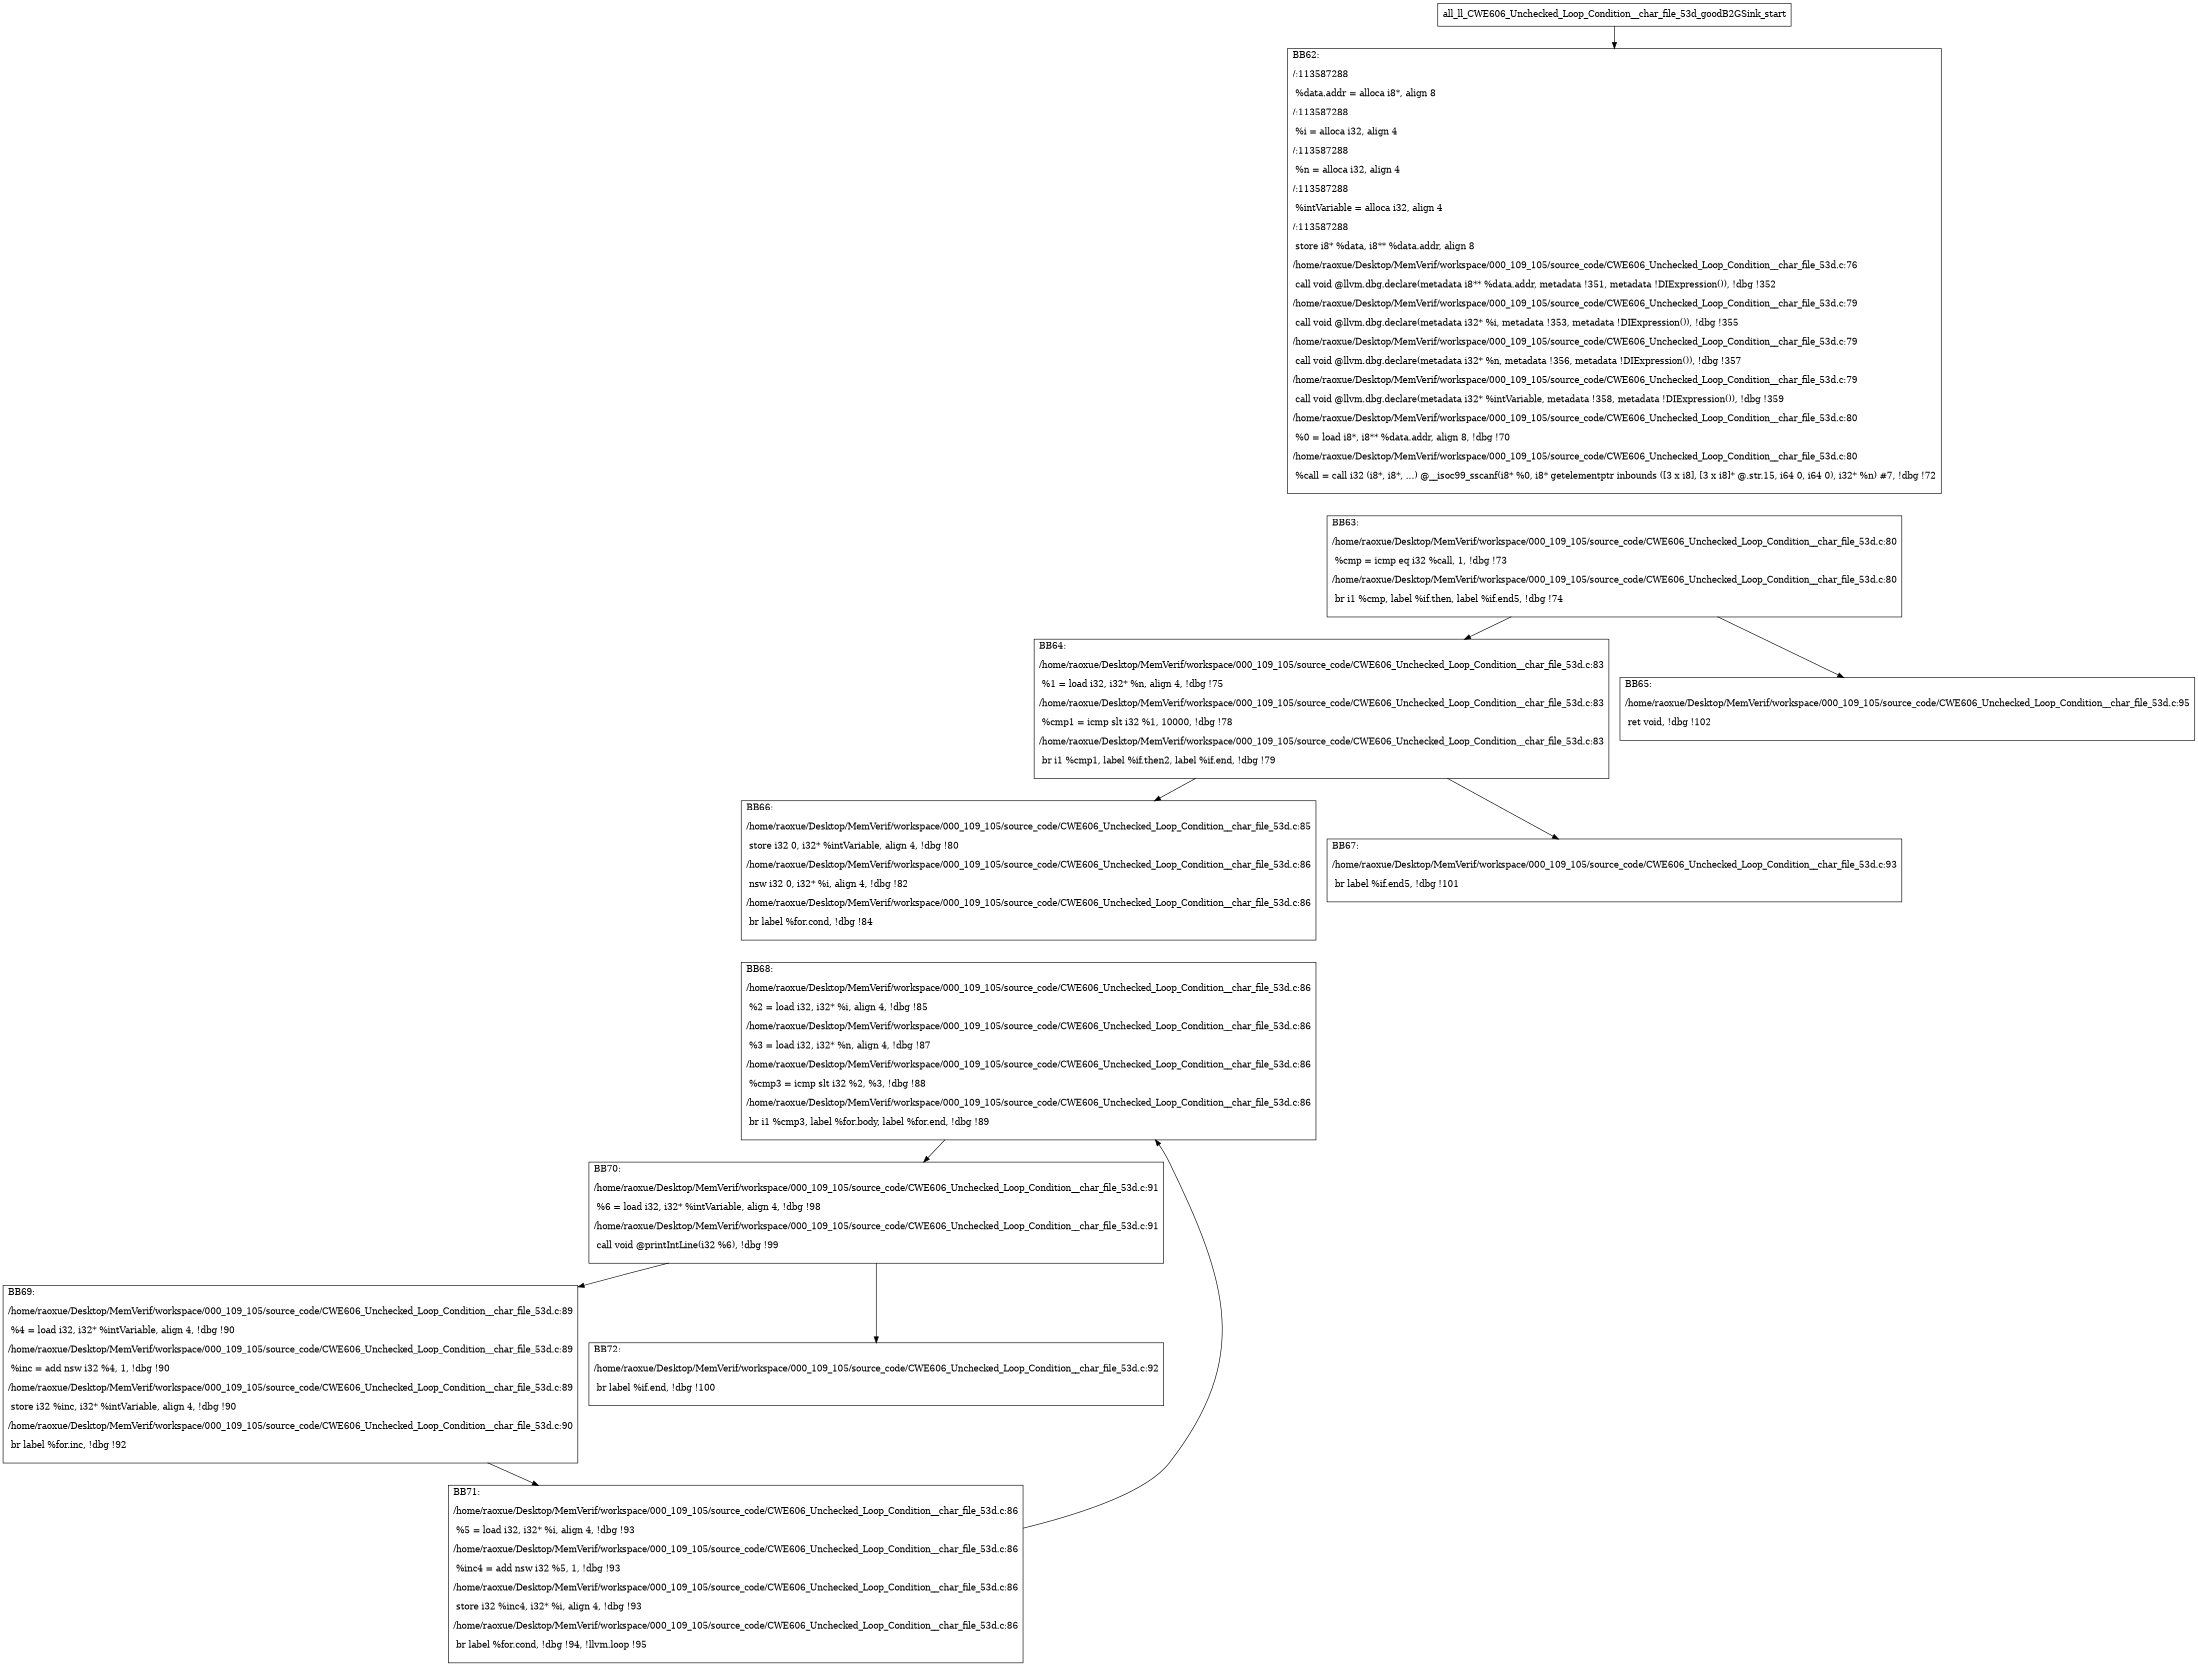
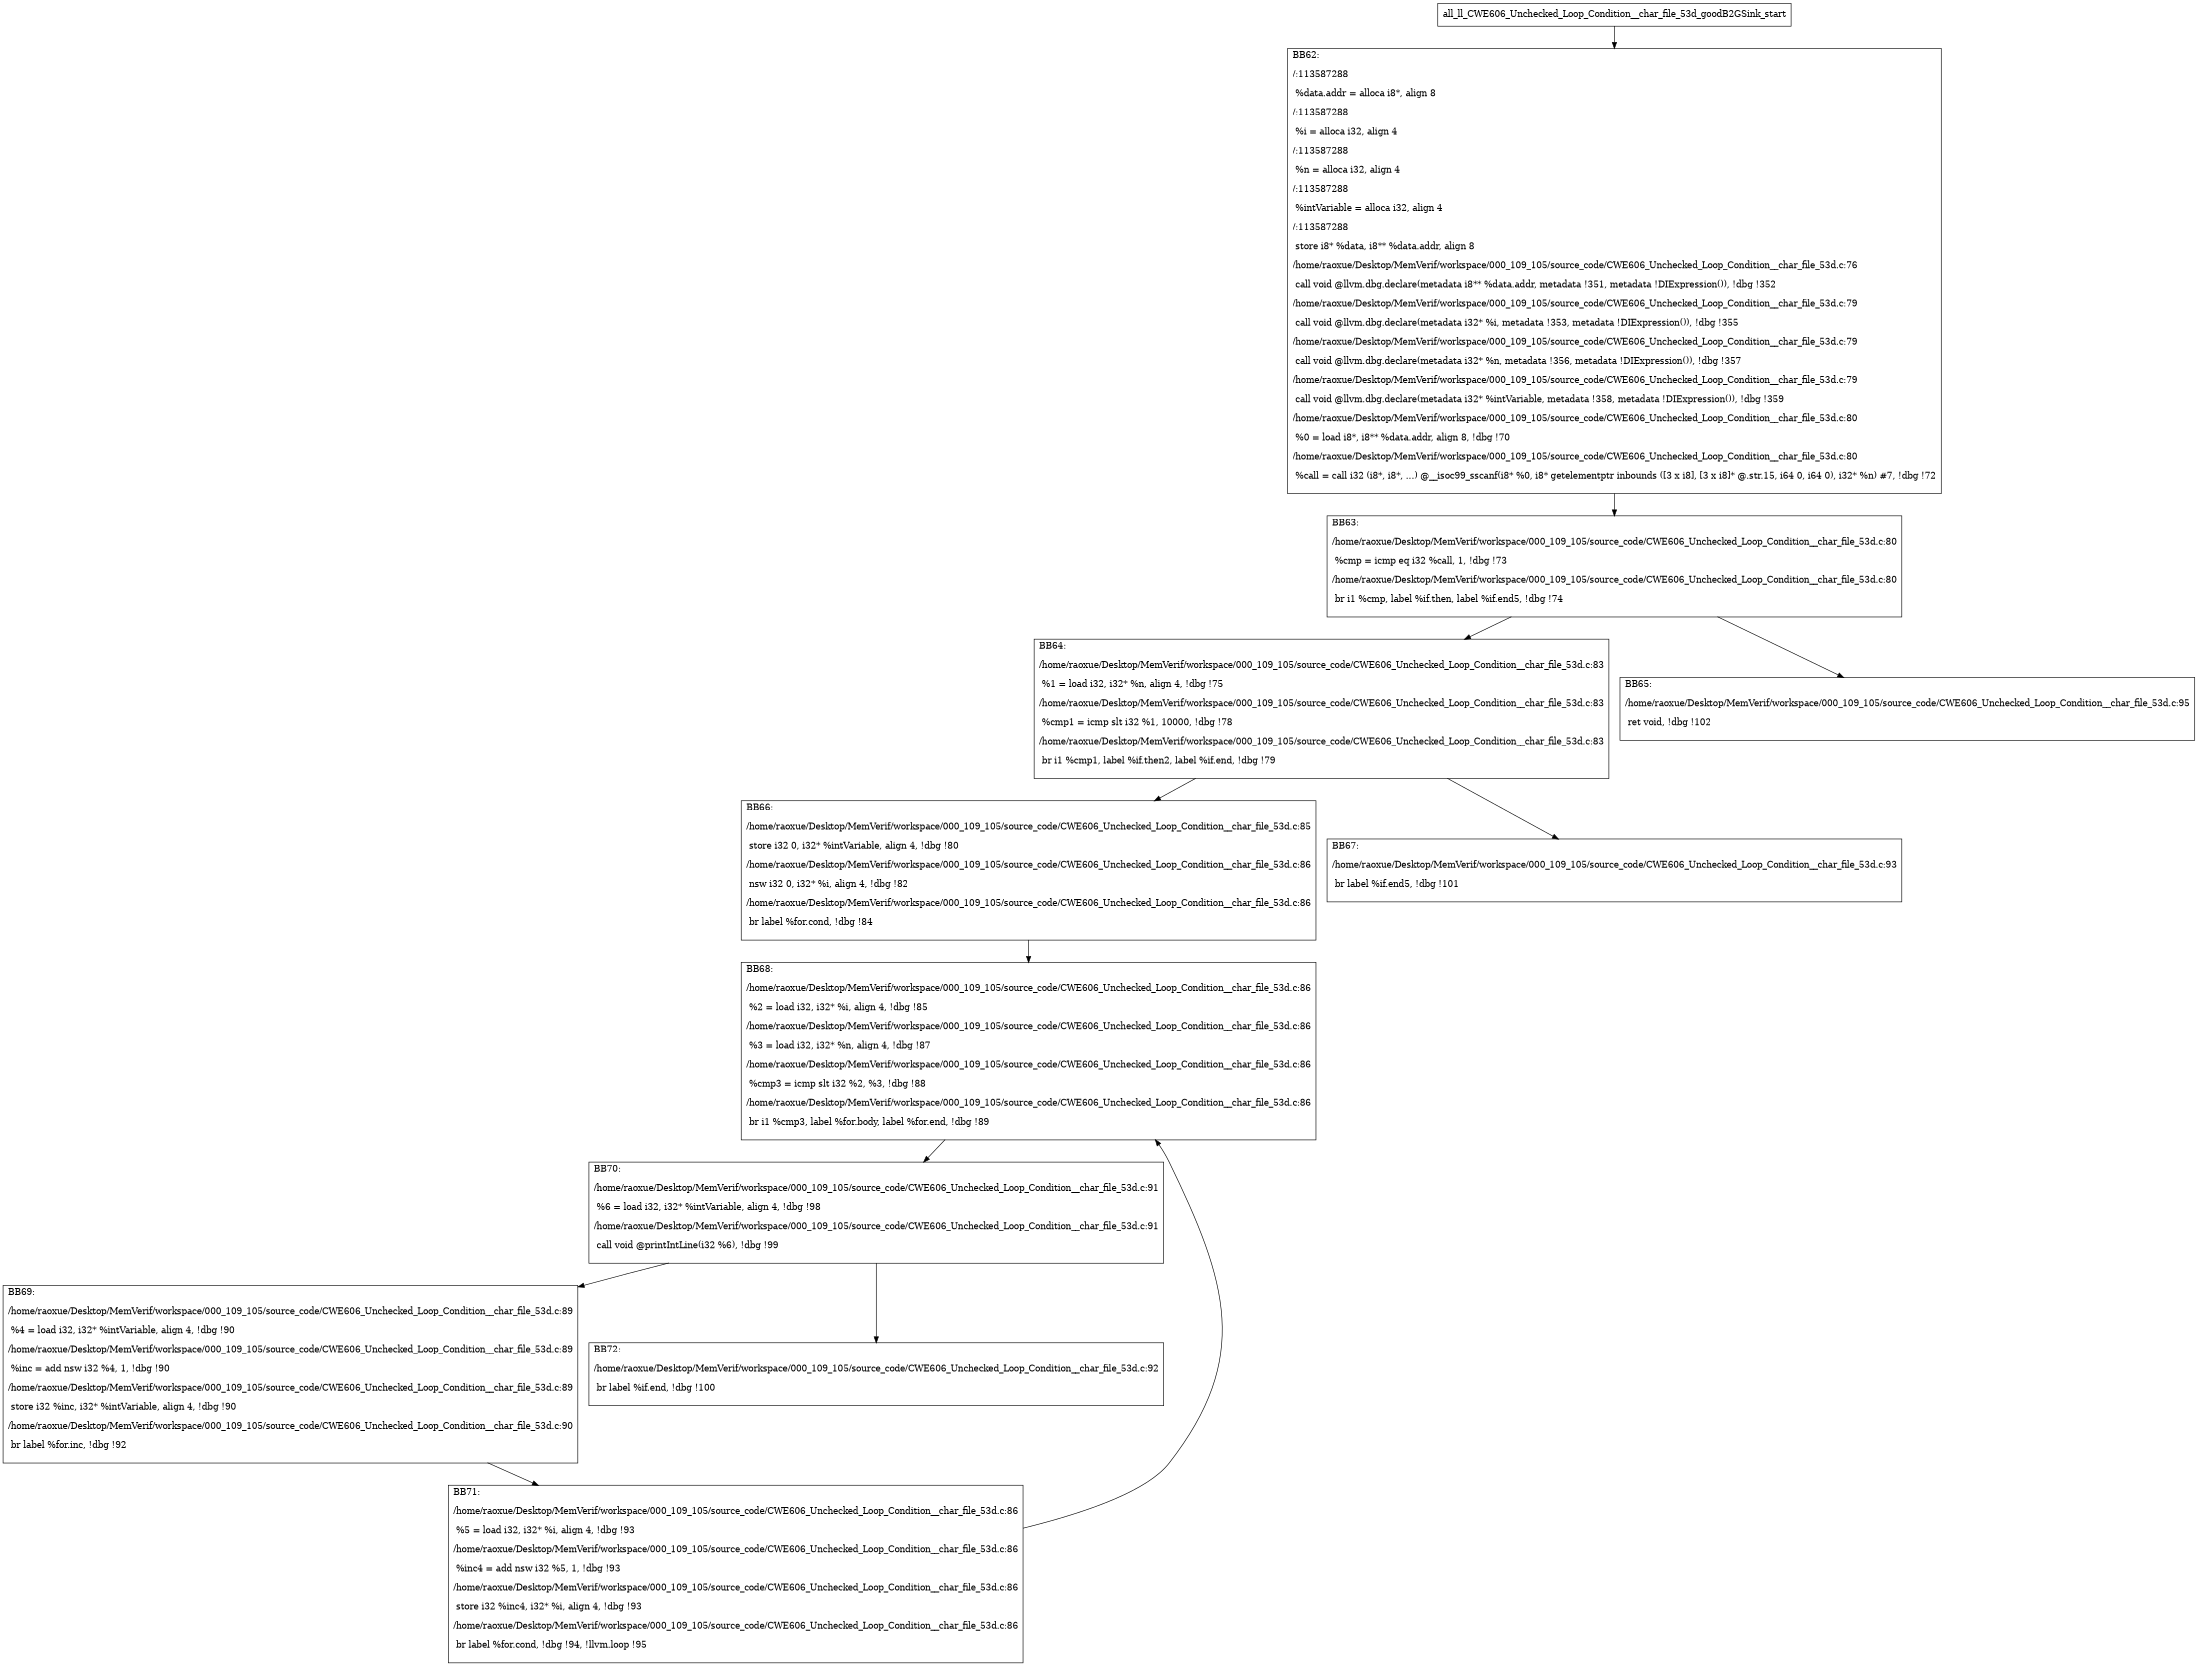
  digraph {
    node [shape=record]
    n1 [label="{all_ll_CWE606_Unchecked_Loop_Condition__char_file_53d_goodB2GSink_start}"]
    n2 [label="{BB62:\l\l/:113587288\l\n  %data.addr = alloca i8*, align 8\l\n/:113587288\l\n  %i = alloca i32, align 4\l\n/:113587288\l\n  %n = alloca i32, align 4\l\n/:113587288\l\n  %intVariable = alloca i32, align 4\l\n/:113587288\l\n  store i8* %data, i8** %data.addr, align 8\l\n/home/raoxue/Desktop/MemVerif/workspace/000_109_105/source_code/CWE606_Unchecked_Loop_Condition__char_file_53d.c:76\l\n  call void @llvm.dbg.declare(metadata i8** %data.addr, metadata !351, metadata !DIExpression()), !dbg !352\l\n/home/raoxue/Desktop/MemVerif/workspace/000_109_105/source_code/CWE606_Unchecked_Loop_Condition__char_file_53d.c:79\l\n  call void @llvm.dbg.declare(metadata i32* %i, metadata !353, metadata !DIExpression()), !dbg !355\l\n/home/raoxue/Desktop/MemVerif/workspace/000_109_105/source_code/CWE606_Unchecked_Loop_Condition__char_file_53d.c:79\l\n  call void @llvm.dbg.declare(metadata i32* %n, metadata !356, metadata !DIExpression()), !dbg !357\l\n/home/raoxue/Desktop/MemVerif/workspace/000_109_105/source_code/CWE606_Unchecked_Loop_Condition__char_file_53d.c:79\l\n  call void @llvm.dbg.declare(metadata i32* %intVariable, metadata !358, metadata !DIExpression()), !dbg !359\l\n/home/raoxue/Desktop/MemVerif/workspace/000_109_105/source_code/CWE606_Unchecked_Loop_Condition__char_file_53d.c:80\l\n  %0 = load i8*, i8** %data.addr, align 8, !dbg !70\l\n/home/raoxue/Desktop/MemVerif/workspace/000_109_105/source_code/CWE606_Unchecked_Loop_Condition__char_file_53d.c:80\l\n  %call = call i32 (i8*, i8*, ...) @__isoc99_sscanf(i8* %0, i8* getelementptr inbounds ([3 x i8], [3 x i8]* @.str.15, i64 0, i64 0), i32* %n) #7, !dbg !72\l\n}"]
    n3 [label="{BB63:\l\l/home/raoxue/Desktop/MemVerif/workspace/000_109_105/source_code/CWE606_Unchecked_Loop_Condition__char_file_53d.c:80\l\n  %cmp = icmp eq i32 %call, 1, !dbg !73\l\n/home/raoxue/Desktop/MemVerif/workspace/000_109_105/source_code/CWE606_Unchecked_Loop_Condition__char_file_53d.c:80\l\n  br i1 %cmp, label %if.then, label %if.end5, !dbg !74\l\n}"]
    n4 [label="{BB64:\l\l/home/raoxue/Desktop/MemVerif/workspace/000_109_105/source_code/CWE606_Unchecked_Loop_Condition__char_file_53d.c:83\l\n  %1 = load i32, i32* %n, align 4, !dbg !75\l\n/home/raoxue/Desktop/MemVerif/workspace/000_109_105/source_code/CWE606_Unchecked_Loop_Condition__char_file_53d.c:83\l\n  %cmp1 = icmp slt i32 %1, 10000, !dbg !78\l\n/home/raoxue/Desktop/MemVerif/workspace/000_109_105/source_code/CWE606_Unchecked_Loop_Condition__char_file_53d.c:83\l\n  br i1 %cmp1, label %if.then2, label %if.end, !dbg !79\l\n}"]
    n5 [label="{BB65:\l\l/home/raoxue/Desktop/MemVerif/workspace/000_109_105/source_code/CWE606_Unchecked_Loop_Condition__char_file_53d.c:95\l\n  ret void, !dbg !102\l\n}"]
    n6 [label="{BB66:\l\l/home/raoxue/Desktop/MemVerif/workspace/000_109_105/source_code/CWE606_Unchecked_Loop_Condition__char_file_53d.c:85\l\n  store i32 0, i32* %intVariable, align 4, !dbg !80\l\n/home/raoxue/Desktop/MemVerif/workspace/000_109_105/source_code/CWE606_Unchecked_Loop_Condition__char_file_53d.c:86\l\n  nsw i32 0, i32* %i, align 4, !dbg !82\l\n/home/raoxue/Desktop/MemVerif/workspace/000_109_105/source_code/CWE606_Unchecked_Loop_Condition__char_file_53d.c:86\l\n  br label %for.cond, !dbg !84\l\n}"]
    n7 [label="{BB67:\l\l/home/raoxue/Desktop/MemVerif/workspace/000_109_105/source_code/CWE606_Unchecked_Loop_Condition__char_file_53d.c:93\l\n  br label %if.end5, !dbg !101\l\n}"]
    n8 [label="{BB68:\l\l/home/raoxue/Desktop/MemVerif/workspace/000_109_105/source_code/CWE606_Unchecked_Loop_Condition__char_file_53d.c:86\l\n  %2 = load i32, i32* %i, align 4, !dbg !85\l\n/home/raoxue/Desktop/MemVerif/workspace/000_109_105/source_code/CWE606_Unchecked_Loop_Condition__char_file_53d.c:86\l\n  %3 = load i32, i32* %n, align 4, !dbg !87\l\n/home/raoxue/Desktop/MemVerif/workspace/000_109_105/source_code/CWE606_Unchecked_Loop_Condition__char_file_53d.c:86\l\n  %cmp3 = icmp slt i32 %2, %3, !dbg !88\l\n/home/raoxue/Desktop/MemVerif/workspace/000_109_105/source_code/CWE606_Unchecked_Loop_Condition__char_file_53d.c:86\l\n  br i1 %cmp3, label %for.body, label %for.end, !dbg !89\l\n}"]
    n9 [label="{BB70:\l\l/home/raoxue/Desktop/MemVerif/workspace/000_109_105/source_code/CWE606_Unchecked_Loop_Condition__char_file_53d.c:91\l\n  %6 = load i32, i32* %intVariable, align 4, !dbg !98\l\n/home/raoxue/Desktop/MemVerif/workspace/000_109_105/source_code/CWE606_Unchecked_Loop_Condition__char_file_53d.c:91\l\n  call void @printIntLine(i32 %6), !dbg !99\l\n}"]
    n10 [label="{BB69:\l\l/home/raoxue/Desktop/MemVerif/workspace/000_109_105/source_code/CWE606_Unchecked_Loop_Condition__char_file_53d.c:89\l\n  %4 = load i32, i32* %intVariable, align 4, !dbg !90\l\n/home/raoxue/Desktop/MemVerif/workspace/000_109_105/source_code/CWE606_Unchecked_Loop_Condition__char_file_53d.c:89\l\n  %inc = add nsw i32 %4, 1, !dbg !90\l\n/home/raoxue/Desktop/MemVerif/workspace/000_109_105/source_code/CWE606_Unchecked_Loop_Condition__char_file_53d.c:89\l\n  store i32 %inc, i32* %intVariable, align 4, !dbg !90\l\n/home/raoxue/Desktop/MemVerif/workspace/000_109_105/source_code/CWE606_Unchecked_Loop_Condition__char_file_53d.c:90\l\n  br label %for.inc, !dbg !92\l\n}"]
    n11 [label="{BB71:\l\l/home/raoxue/Desktop/MemVerif/workspace/000_109_105/source_code/CWE606_Unchecked_Loop_Condition__char_file_53d.c:86\l\n  %5 = load i32, i32* %i, align 4, !dbg !93\l\n/home/raoxue/Desktop/MemVerif/workspace/000_109_105/source_code/CWE606_Unchecked_Loop_Condition__char_file_53d.c:86\l\n  %inc4 = add nsw i32 %5, 1, !dbg !93\l\n/home/raoxue/Desktop/MemVerif/workspace/000_109_105/source_code/CWE606_Unchecked_Loop_Condition__char_file_53d.c:86\l\n  store i32 %inc4, i32* %i, align 4, !dbg !93\l\n/home/raoxue/Desktop/MemVerif/workspace/000_109_105/source_code/CWE606_Unchecked_Loop_Condition__char_file_53d.c:86\l\n  br label %for.cond, !dbg !94, !llvm.loop !95\l\n}"]
    n12 [label="{BB72:\l\l/home/raoxue/Desktop/MemVerif/workspace/000_109_105/source_code/CWE606_Unchecked_Loop_Condition__char_file_53d.c:92\l\n  br label %if.end, !dbg !100\l\n}"]
    n1 -> n2
+   n2 -> n3
    n3 -> n4
    n3 -> n5
    n4 -> n6
    n4 -> n7
+   n6 -> n8
    n8 -> n9
    n9 -> n10
    n9 -> n12
    n10 -> n11
    n11 -> n8
  }
